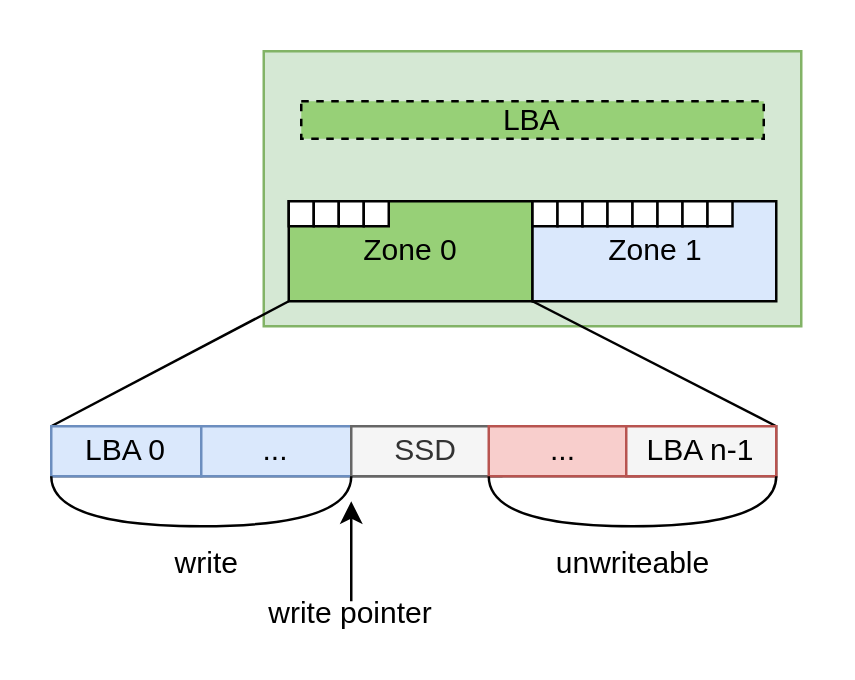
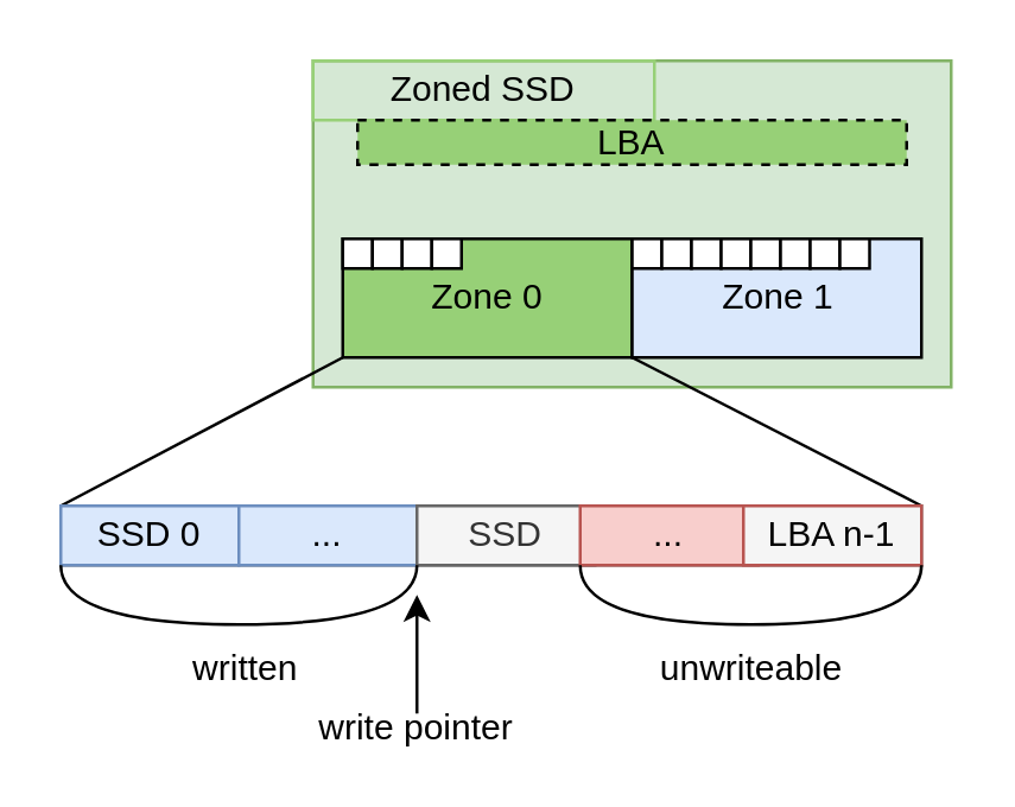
  <mxCell id="0" />
  <mxCell id="1" parent="0" />
  <mxCell id="2" value="" style="rounded=0;whiteSpace=wrap;html=1;fillColor=#d5e8d4;strokeColor=#82b366;" vertex="1" parent="1"><mxGeometry x="105" y="20" width="215" height="110" as="geometry" /></mxCell>
+ <mxCell id="3" value="Zoned SSD" style="text;html=1;fillColor=none;align=center;verticalAlign=middle;whiteSpace=wrap;rounded=0;strokeColor=#97D077;" vertex="1" parent="1"><mxGeometry x="105" y="20" width="115" height="20" as="geometry" /></mxCell>
  <mxCell id="4" value="" style="group;fontSize=12;" vertex="1" connectable="0" parent="1"><mxGeometry x="115" y="80" width="97.5" height="40" as="geometry" /></mxCell>
  <mxCell id="5" value="Zone 0" style="rounded=0;whiteSpace=wrap;html=1;fillColor=#97D077;" vertex="1" parent="4"><mxGeometry width="97.5" height="40" as="geometry" /></mxCell>
  <mxCell id="6" value="" style="rounded=0;whiteSpace=wrap;html=1;gradientColor=#ffffff;gradientDirection=north;" vertex="1" parent="4"><mxGeometry width="10" height="10" as="geometry" /></mxCell>
  <mxCell id="7" value="" style="rounded=0;whiteSpace=wrap;html=1;" vertex="1" parent="4"><mxGeometry x="10" width="10" height="10" as="geometry" /></mxCell>
  <mxCell id="8" value="" style="rounded=0;whiteSpace=wrap;html=1;" vertex="1" parent="4"><mxGeometry x="20" width="10" height="10" as="geometry" /></mxCell>
  <mxCell id="9" value="" style="rounded=0;whiteSpace=wrap;html=1;" vertex="1" parent="4"><mxGeometry x="30" width="10" height="10" as="geometry" /></mxCell>
  <mxCell id="10" value="" style="group" vertex="1" connectable="0" parent="1"><mxGeometry x="212.5" y="80" width="97.5" height="40" as="geometry" /></mxCell>
  <mxCell id="11" value="Zone 1" style="rounded=0;whiteSpace=wrap;html=1;fillColor=#dae8fc;" vertex="1" parent="10"><mxGeometry width="97.5" height="40" as="geometry" /></mxCell>
  <mxCell id="12" value="" style="rounded=0;whiteSpace=wrap;html=1;" vertex="1" parent="10"><mxGeometry width="10" height="10" as="geometry" /></mxCell>
  <mxCell id="13" value="" style="rounded=0;whiteSpace=wrap;html=1;" vertex="1" parent="10"><mxGeometry x="10" width="10" height="10" as="geometry" /></mxCell>
  <mxCell id="14" value="" style="rounded=0;whiteSpace=wrap;html=1;" vertex="1" parent="10"><mxGeometry x="20" width="10" height="10" as="geometry" /></mxCell>
  <mxCell id="15" value="" style="rounded=0;whiteSpace=wrap;html=1;" vertex="1" parent="10"><mxGeometry x="30" width="10" height="10" as="geometry" /></mxCell>
  <mxCell id="16" value="" style="rounded=0;whiteSpace=wrap;html=1;" vertex="1" parent="10"><mxGeometry x="40" width="10" height="10" as="geometry" /></mxCell>
  <mxCell id="17" value="" style="rounded=0;whiteSpace=wrap;html=1;" vertex="1" parent="10"><mxGeometry x="50" width="10" height="10" as="geometry" /></mxCell>
  <mxCell id="18" value="" style="rounded=0;whiteSpace=wrap;html=1;" vertex="1" parent="10"><mxGeometry x="60" width="10" height="10" as="geometry" /></mxCell>
  <mxCell id="19" value="" style="rounded=0;whiteSpace=wrap;html=1;" vertex="1" parent="10"><mxGeometry x="70" width="10" height="10" as="geometry" /></mxCell>
  <mxCell id="20" value="LBA" style="rounded=0;whiteSpace=wrap;html=1;fillColor=#97D077;dashed=1;" vertex="1" parent="1"><mxGeometry x="120" y="40" width="185" height="15" as="geometry" /></mxCell>
  <mxCell id="21" value="" style="rounded=0;whiteSpace=wrap;html=1;fillColor=#f5f5f5;strokeColor=#666666;fontColor=#333333;" vertex="1" parent="1"><mxGeometry x="20" y="170" width="290" height="20" as="geometry" /></mxCell>
  <mxCell id="22" value="" style="endArrow=none;html=1;rounded=0;entryX=0;entryY=1;entryDx=0;entryDy=0;exitX=0;exitY=0;exitDx=0;exitDy=0;" edge="1" parent="1" source="21" target="5"><mxGeometry width="50" height="50" relative="1" as="geometry"><mxPoint x="40" y="150" as="sourcePoint" /><mxPoint x="90" y="100" as="targetPoint" /></mxGeometry></mxCell>
  <mxCell id="23" value="" style="endArrow=none;html=1;rounded=0;entryX=0;entryY=1;entryDx=0;entryDy=0;exitX=1;exitY=0;exitDx=0;exitDy=0;" edge="1" parent="1" source="21" target="11"><mxGeometry width="50" height="50" relative="1" as="geometry"><mxPoint x="80" y="170" as="sourcePoint" /><mxPoint x="115" y="140" as="targetPoint" /></mxGeometry></mxCell>
- <mxCell id="24" value="LBA 0" style="rounded=0;whiteSpace=wrap;html=1;fillColor=#dae8fc;strokeColor=#6c8ebf;gradientColor=none;" vertex="1" parent="1"><mxGeometry x="20" y="170" width="60" height="20" as="geometry" /></mxCell>
+ <mxCell id="24" value="SSD 0" style="rounded=0;whiteSpace=wrap;html=1;fillColor=#dae8fc;strokeColor=#6c8ebf;gradientColor=none;" vertex="1" parent="1"><mxGeometry x="20" y="170" width="60" height="20" as="geometry" /></mxCell>
  <mxCell id="25" value="..." style="rounded=0;whiteSpace=wrap;html=1;fillColor=#dae8fc;strokeColor=#6c8ebf;gradientColor=none;" vertex="1" parent="1"><mxGeometry x="80" y="170" width="60" height="20" as="geometry" /></mxCell>
  <mxCell id="26" value="SSD" style="rounded=0;whiteSpace=wrap;html=1;fillColor=#f5f5f5;strokeColor=#666666;fontColor=#333333;" vertex="1" parent="1"><mxGeometry x="140" y="170" width="60" height="20" as="geometry" /></mxCell>
  <mxCell id="27" value="..." style="rounded=0;whiteSpace=wrap;html=1;fillColor=#f8cecc;strokeColor=#b85450;" vertex="1" parent="1"><mxGeometry x="195" y="170" width="60" height="20" as="geometry" /></mxCell>
  <mxCell id="28" value="LBA n-1" style="rounded=0;whiteSpace=wrap;html=1;fillColor=#f5f5f5;strokeColor=#b85450;" vertex="1" parent="1"><mxGeometry x="250" y="170" width="60" height="20" as="geometry" /></mxCell>
  <mxCell id="29" value="" style="curved=1;endArrow=none;html=1;rounded=0;entryX=0;entryY=1;entryDx=0;entryDy=0;exitX=1;exitY=1;exitDx=0;exitDy=0;endFill=0;" edge="1" parent="1" source="28" target="27"><mxGeometry width="50" height="50" relative="1" as="geometry"><mxPoint x="120" y="250" as="sourcePoint" /><mxPoint x="170" y="200" as="targetPoint" /><Array as="points"><mxPoint x="310" y="210" /><mxPoint x="195" y="210" /></Array></mxGeometry></mxCell>
  <mxCell id="30" value="unwriteable" style="text;html=1;strokeColor=none;fillColor=none;align=center;verticalAlign=middle;whiteSpace=wrap;rounded=0;" vertex="1" parent="1"><mxGeometry x="223" y="220" width="60" height="10" as="geometry" /></mxCell>
  <mxCell id="31" value="" style="curved=1;endArrow=none;html=1;rounded=0;entryX=0;entryY=1;entryDx=0;entryDy=0;exitX=1;exitY=1;exitDx=0;exitDy=0;endFill=0;" edge="1" parent="1" target="24"><mxGeometry width="50" height="50" relative="1" as="geometry"><mxPoint x="140" y="190" as="sourcePoint" /><mxPoint x="25" y="190" as="targetPoint" /><Array as="points"><mxPoint x="140" y="210" /><mxPoint x="20" y="210" /></Array></mxGeometry></mxCell>
- <mxCell id="32" value="write" style="text;html=1;strokeColor=none;fillColor=none;align=center;verticalAlign=middle;whiteSpace=wrap;rounded=0;" vertex="1" parent="1"><mxGeometry x="55" y="220" width="55" height="10" as="geometry" /></mxCell>
+ <mxCell id="32" value="written" style="text;html=1;strokeColor=none;fillColor=none;align=center;verticalAlign=middle;whiteSpace=wrap;rounded=0;" vertex="1" parent="1"><mxGeometry x="55" y="220" width="55" height="10" as="geometry" /></mxCell>
  <mxCell id="33" value="" style="endArrow=classic;html=1;rounded=0;exitX=0.5;exitY=0;exitDx=0;exitDy=0;" edge="1" parent="1" source="34"><mxGeometry width="50" height="50" relative="1" as="geometry"><mxPoint x="140" y="230" as="sourcePoint" /><mxPoint x="140" y="200" as="targetPoint" /></mxGeometry></mxCell>
  <mxCell id="34" value="write pointer" style="text;html=1;strokeColor=none;fillColor=none;align=center;verticalAlign=middle;whiteSpace=wrap;rounded=0;" vertex="1" parent="1"><mxGeometry x="100" y="240" width="80" height="10" as="geometry" /></mxCell>
